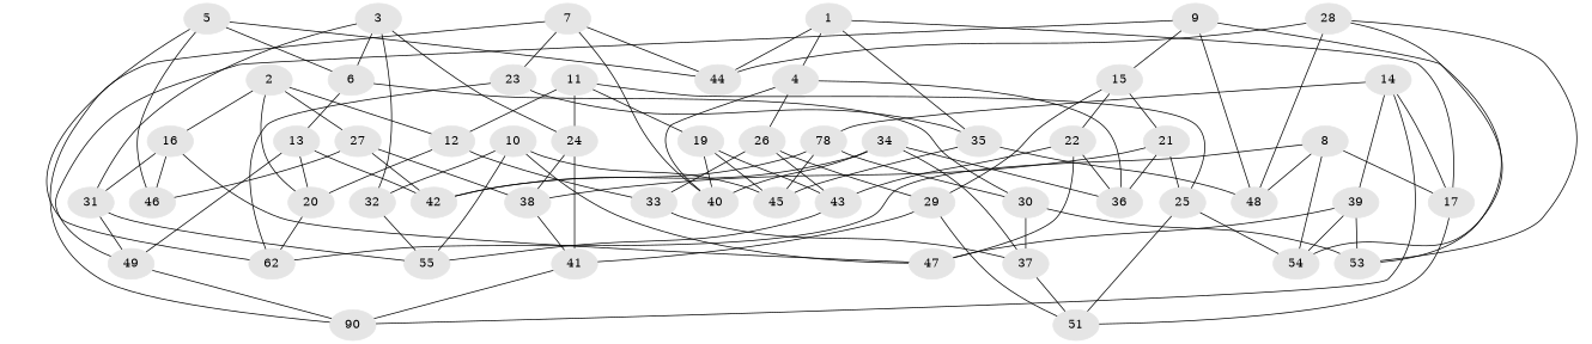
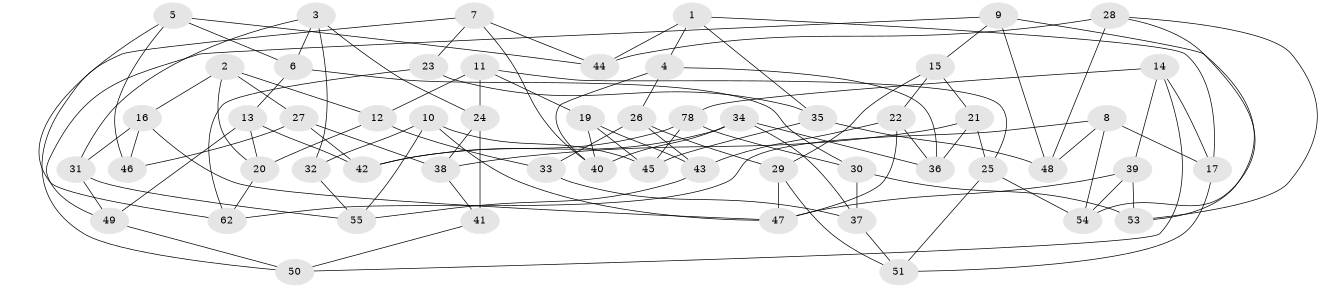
  graph {
    node [color=gray90 style=filled]
    1
    4
    17
    35
    44
    26
    36
    40
    51
    48
    45
    2
    12
    16
    20
    27
    33
    31
    46
    47
    n21 [label=62]
    42
    38
    3
    6
    24
    32
    13
    30
    41
    49
    55
    29
    43
    5
    53
    37
    7
    23
-   50 [label=90]
+   50
    8
    54
    9
    15
    21
    22
    10
    11
    19
    25
    14
    n52 [label=78]
    39
    28
    34
    1 -- 4
    1 -- 17
    1 -- 35
    1 -- 44
    4 -- 26
    4 -- 36
    4 -- 40
    17 -- 51
    35 -- 48
    35 -- 45
    26 -- 33
    26 -- 29
    26 -- 43
    2 -- 12
    2 -- 16
    2 -- 20
    2 -- 27
    12 -- 20
    12 -- 33
    16 -- 31
    16 -- 46
    16 -- 47
    20 -- n21
    27 -- 46
    27 -- 42
    27 -- 38
    33 -- 37
    31 -- 49
    31 -- 55
    38 -- 41
    3 -- 31
    3 -- 6
    3 -- 24
    3 -- 32
    6 -- 13
    6 -- 30
    24 -- 38
    24 -- 41
    32 -- 55
    13 -- 20
    13 -- 42
    13 -- 49
    30 -- 53
    30 -- 37
    41 -- 50
    49 -- 50
    29 -- 51
-   29 -- 41
+   29 -- 47
    43 -- 55
    5 -- 44
    5 -- 46
    5 -- n21
    5 -- 6
    37 -- 51
    7 -- 44
    7 -- 40
    7 -- 23
    7 -- 50
    23 -- 35
    23 -- n21
    8 -- 17
    8 -- 48
    8 -- n21
    8 -- 54
    9 -- 48
    9 -- 49
    9 -- 53
    9 -- 15
    15 -- 29
    15 -- 21
    15 -- 22
    21 -- 36
    21 -- 38
    21 -- 25
    22 -- 36
    22 -- 47
    22 -- 43
    10 -- 45
    10 -- 47
    10 -- 32
    10 -- 55
    11 -- 12
    11 -- 24
    11 -- 19
    11 -- 25
    19 -- 40
    19 -- 45
    19 -- 43
    25 -- 51
    25 -- 54
    14 -- 17
    14 -- 50
    14 -- n52
    14 -- 39
    n52 -- 45
    n52 -- 42
    n52 -- 30
    39 -- 47
    39 -- 53
    39 -- 54
    28 -- 44
    28 -- 48
    28 -- 53
    28 -- 54
    34 -- 36
    34 -- 40
    34 -- 42
    34 -- 37
  }
